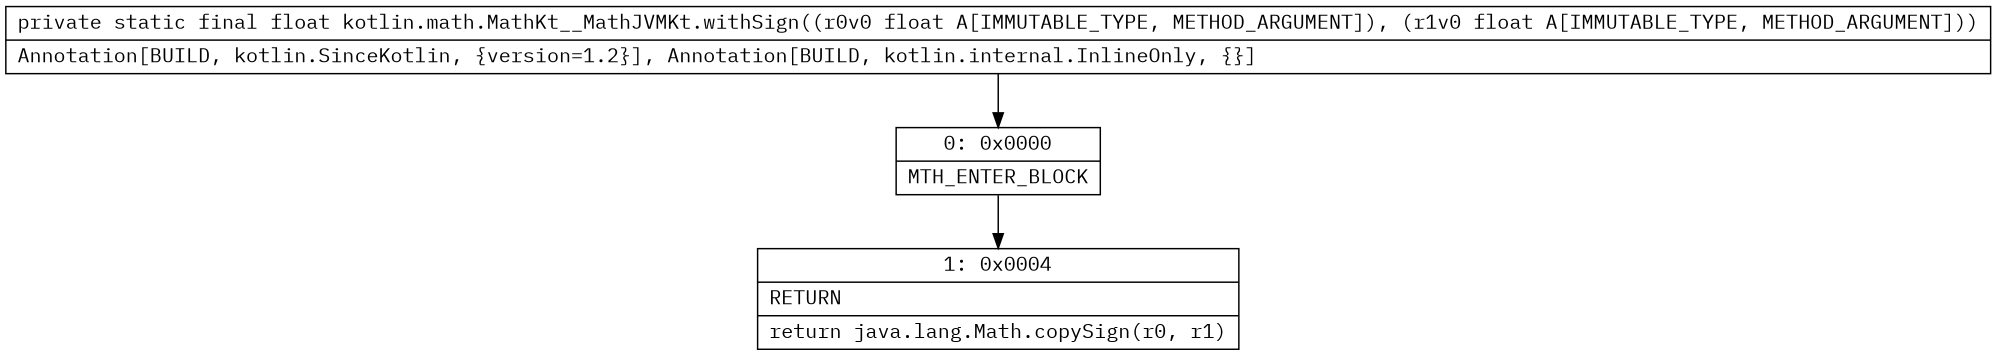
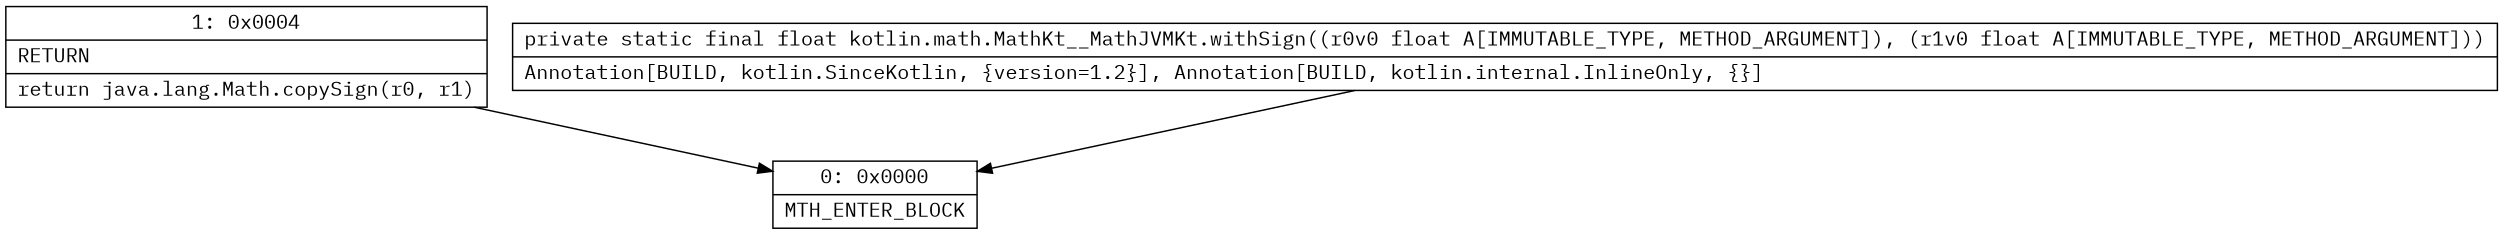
  digraph {
    fontname="IBM Plex Mono"
    node [shape=record fontname="IBM Plex Mono"]
    edge [fontname="IBM Plex Mono"]
    n1 [label="{0\:\ 0x0000|MTH_ENTER_BLOCK\l}"]
    n2 [label="{1\:\ 0x0004|RETURN\l|return java.lang.Math.copySign(r0, r1)\l}"]
    n3 [label="{private static final float kotlin.math.MathKt__MathJVMKt.withSign((r0v0 float A[IMMUTABLE_TYPE, METHOD_ARGUMENT]), (r1v0 float A[IMMUTABLE_TYPE, METHOD_ARGUMENT]))  | Annotation[BUILD, kotlin.SinceKotlin, \{version=1.2\}], Annotation[BUILD, kotlin.internal.InlineOnly, \{\}]\l}"]
-   n1 -> n2
+   n2 -> n1
    n3 -> n1
  }
